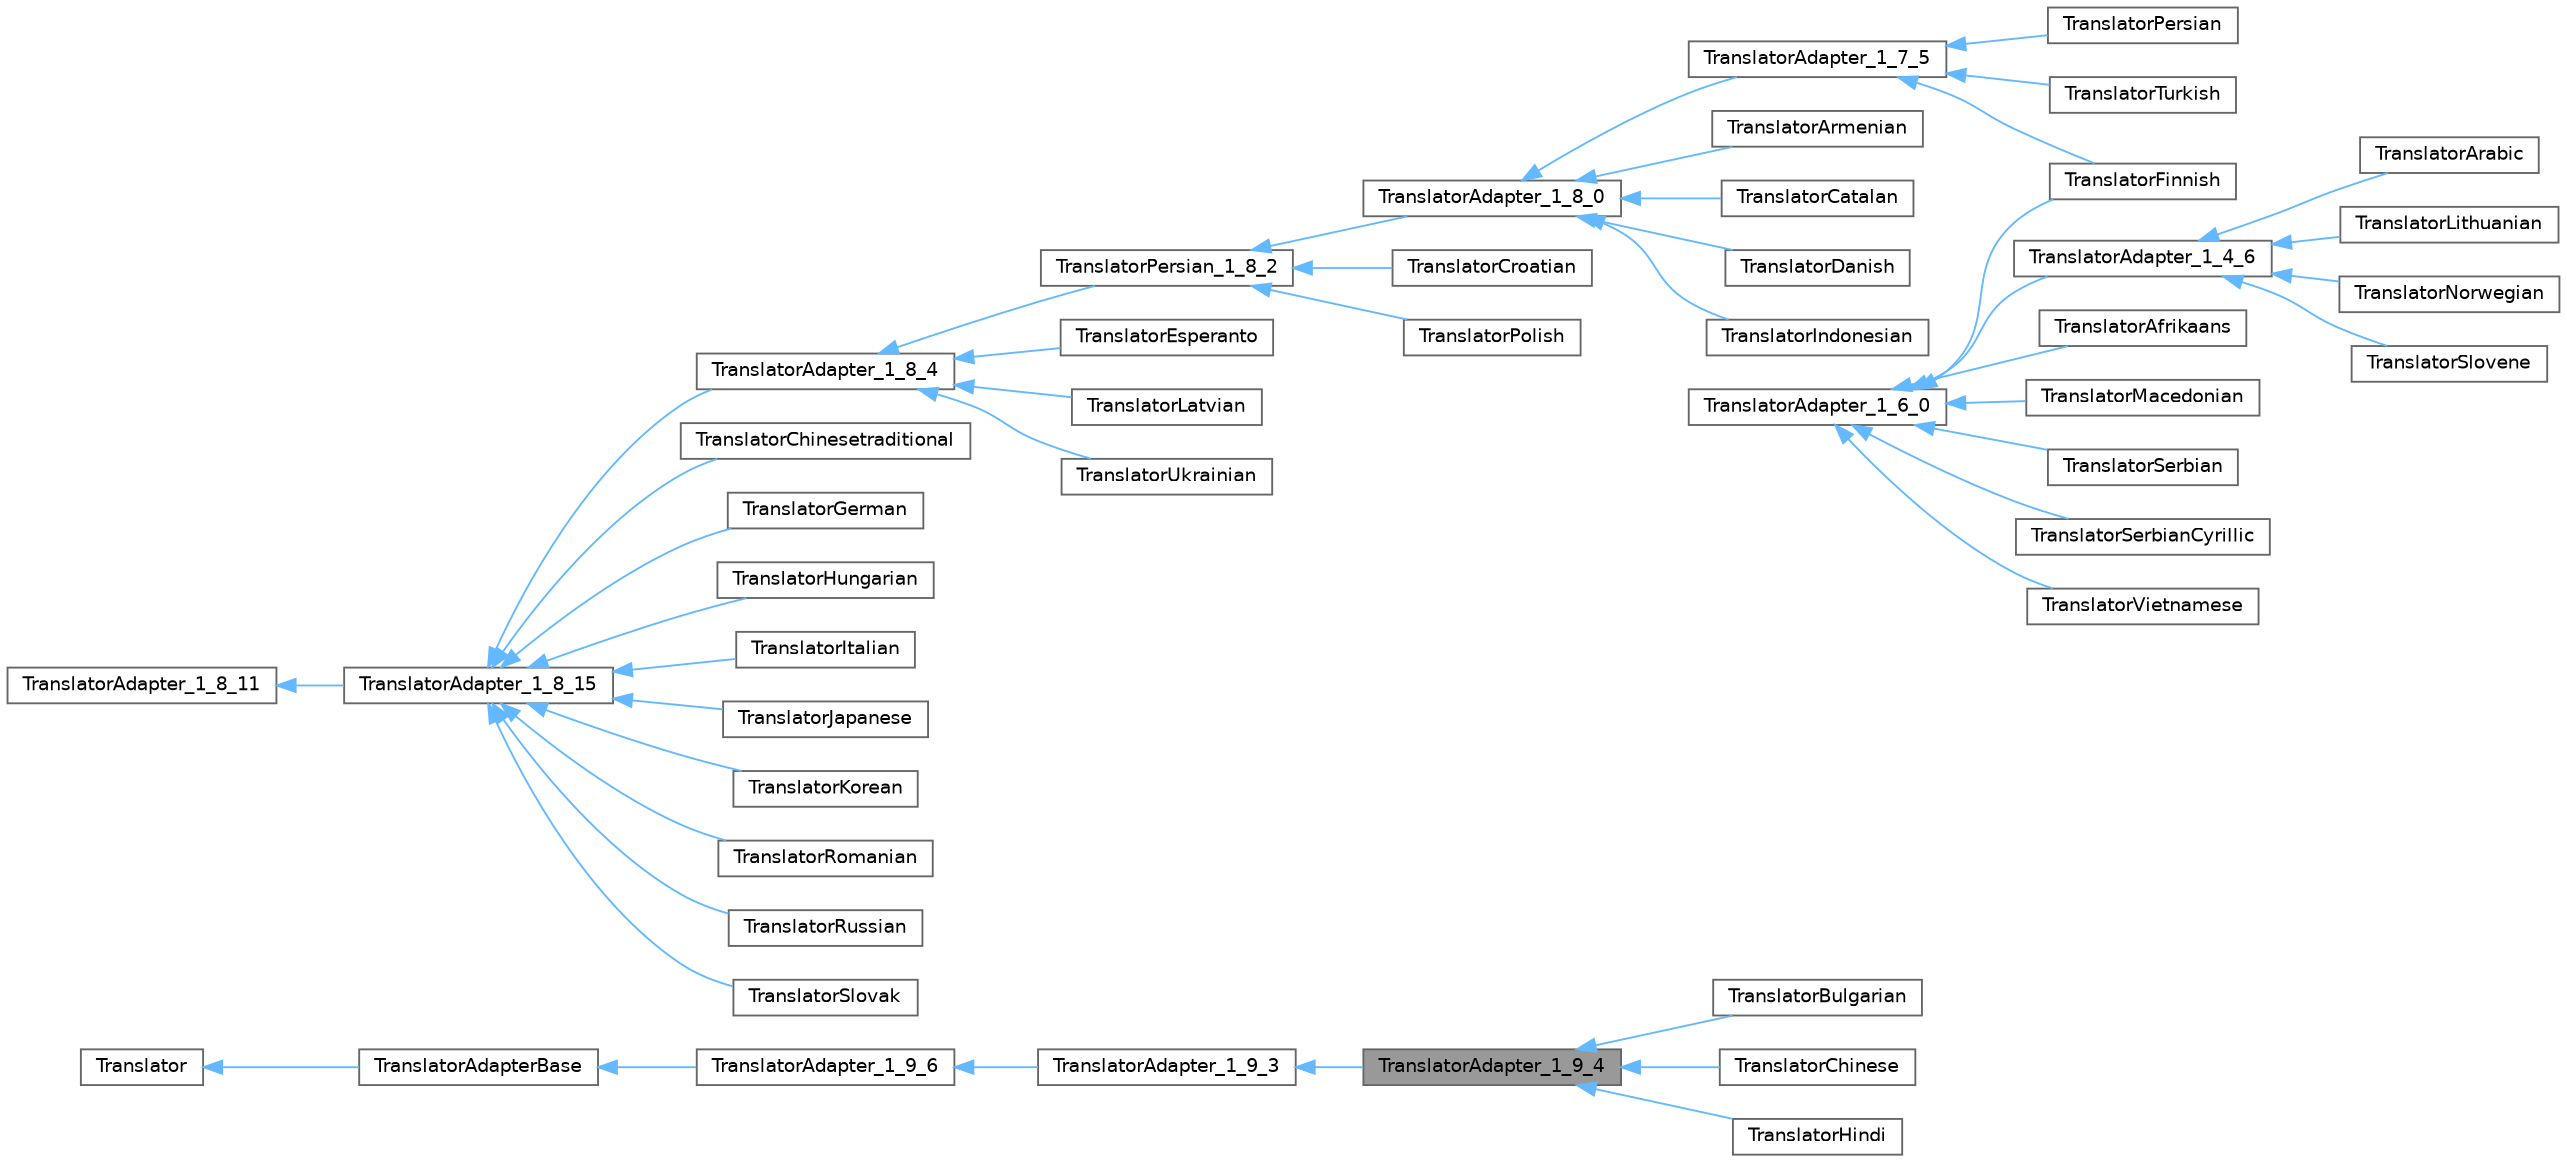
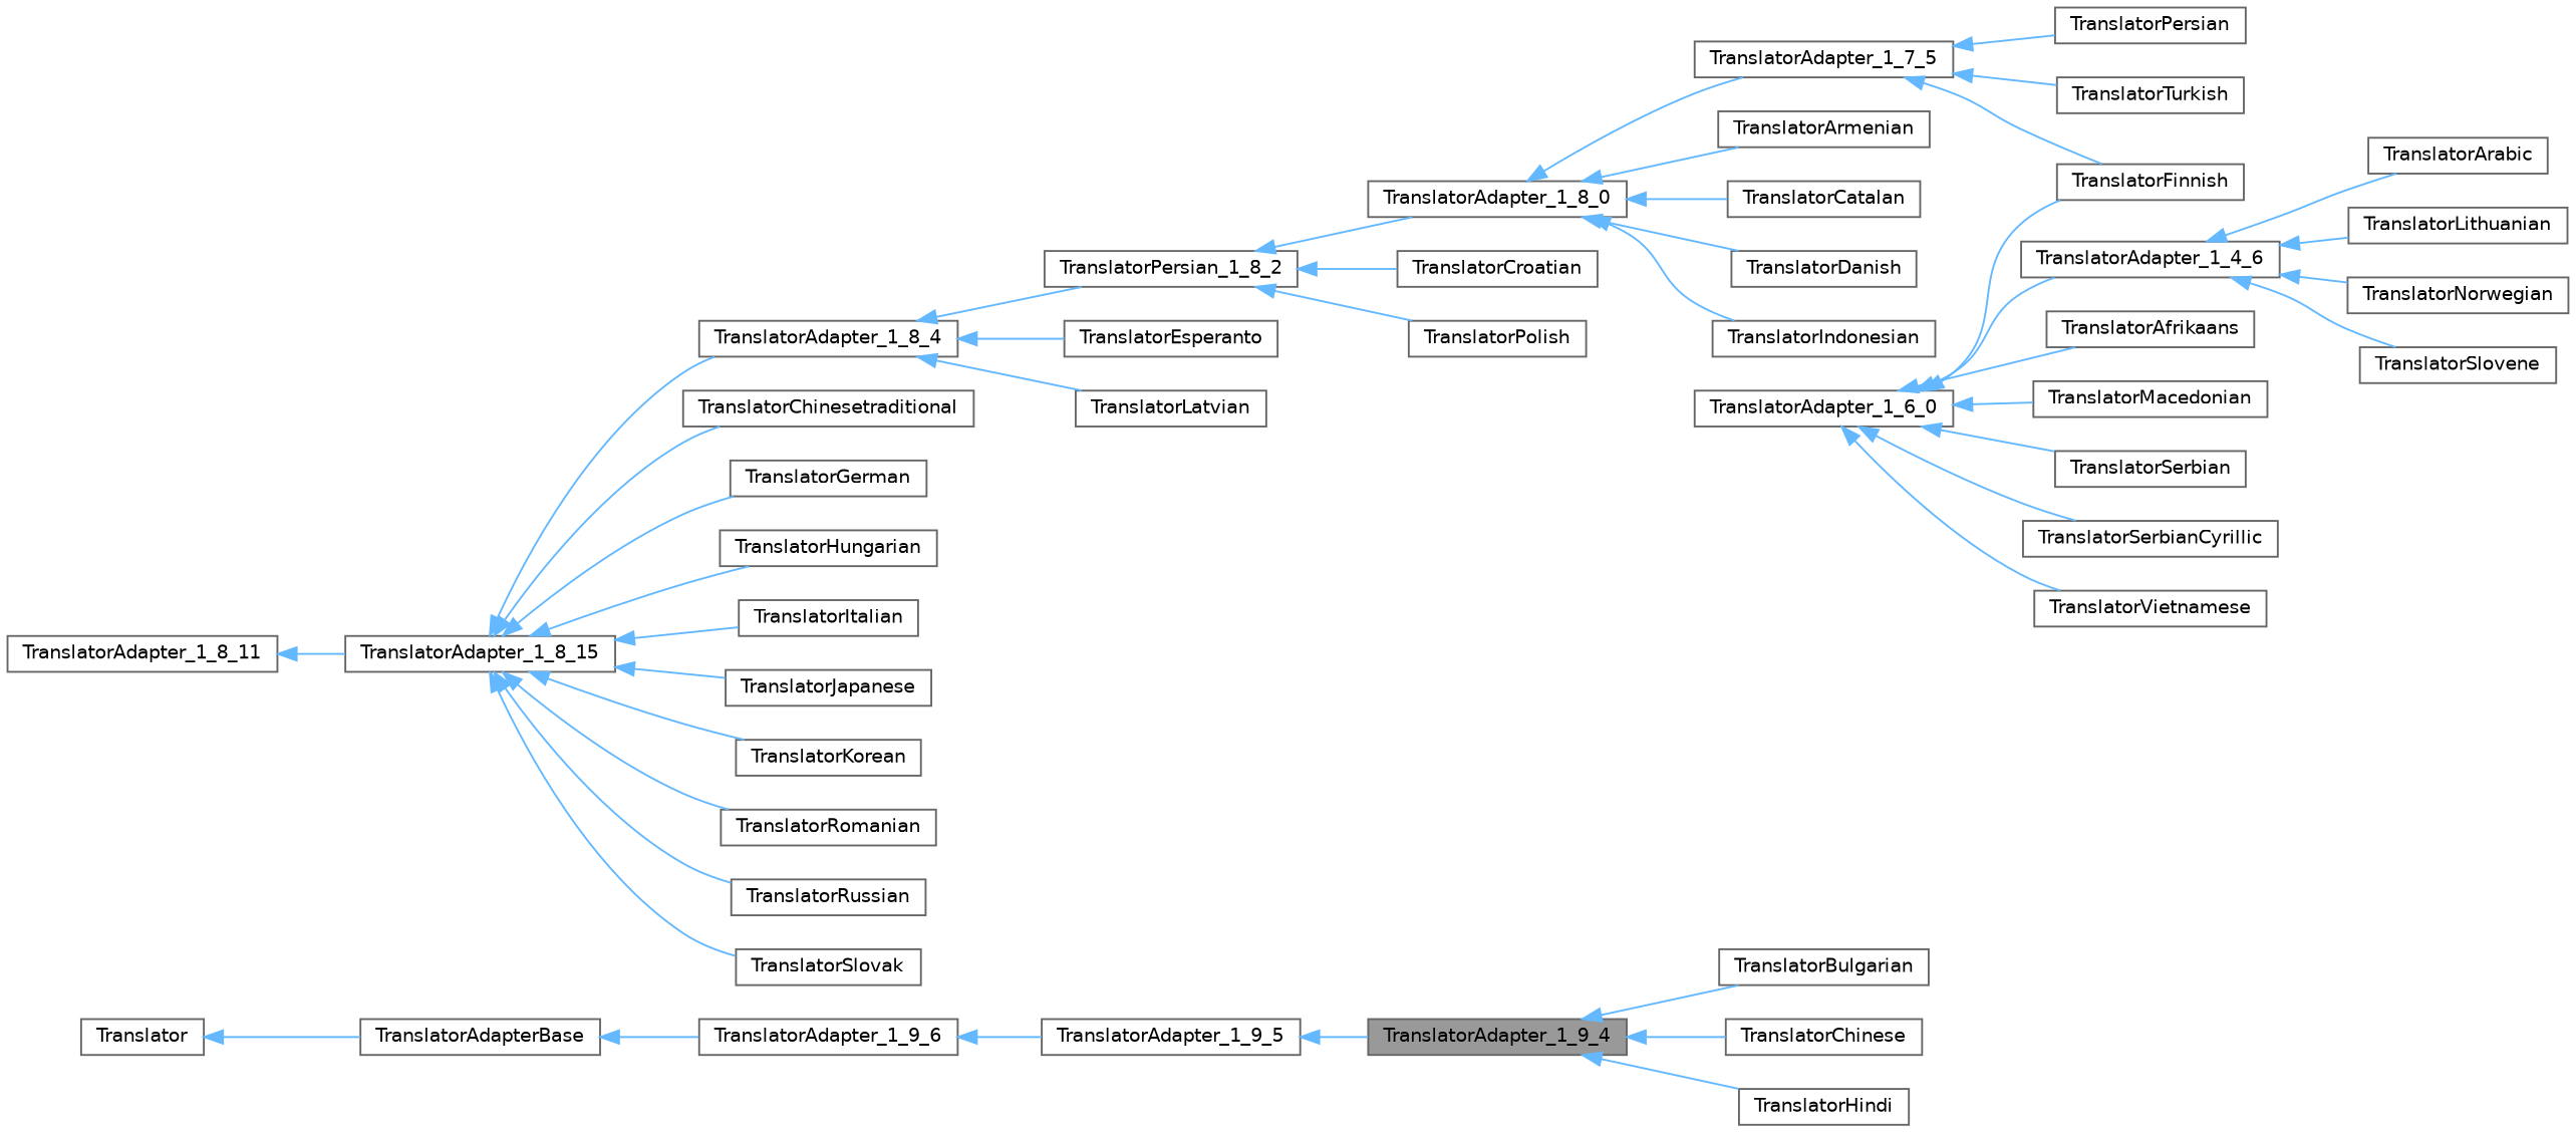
  digraph {
    rankdir=LR
    node [color=gray40 fillcolor=white fontname=Helvetica fontsize=10 shape=box style=filled]
    edge [color=steelblue1 dir=back fontname=Helvetica fontsize=10 labelfontname=Helvetica labelfontsize=10 style=solid]
    n1 [fillcolor=grey60 fontcolor=black height=0.2 label=TranslatorAdapter_1_9_4 width=0.4]
    n2 [height=0.2 label=TranslatorBulgarian width=0.4]
    n3 [height=0.2 label=TranslatorChinese width=0.4]
    n4 [height=0.2 label=TranslatorHindi width=0.4]
-   n5 [height=0.2 label=TranslatorAdapter_1_9_3 width=0.4]
+   n5 [height=0.2 label=TranslatorAdapter_1_9_5 width=0.4]
    n6 [height=0.2 label=TranslatorAdapter_1_9_6 width=0.4]
    n7 [height=0.2 label=TranslatorAdapterBase width=0.4]
    n8 [height=0.2 label=Translator width=0.4]
    n9 [height=0.2 label=TranslatorAdapter_1_8_11 width=0.4]
    n10 [height=0.2 label=TranslatorAdapter_1_8_15 width=0.4]
    n11 [height=0.2 label=TranslatorAdapter_1_8_4 width=0.4]
    n12 [height=0.2 label=TranslatorChinesetraditional width=0.4]
    n13 [height=0.2 label=TranslatorGerman width=0.4]
    n14 [height=0.2 label=TranslatorHungarian width=0.4]
    n15 [height=0.2 label=TranslatorItalian width=0.4]
    n16 [height=0.2 label=TranslatorJapanese width=0.4]
    n17 [height=0.2 label=TranslatorKorean width=0.4]
    n18 [height=0.2 label=TranslatorRomanian width=0.4]
    n19 [height=0.2 label=TranslatorRussian width=0.4]
    n20 [height=0.2 label=TranslatorSlovak width=0.4]
    n21 [height=0.2 label=TranslatorPersian_1_8_2 width=0.4]
    n22 [height=0.2 label=TranslatorEsperanto width=0.4]
    n23 [height=0.2 label=TranslatorLatvian width=0.4]
-   n24 [height=0.2 label=TranslatorUkrainian width=0.4]
    n25 [height=0.2 label=TranslatorAdapter_1_8_0 width=0.4]
    n26 [height=0.2 label=TranslatorCroatian width=0.4]
    n27 [height=0.2 label=TranslatorPolish width=0.4]
    n28 [height=0.2 label=TranslatorAdapter_1_7_5 width=0.4]
    n29 [height=0.2 label=TranslatorArmenian width=0.4]
    n30 [height=0.2 label=TranslatorCatalan width=0.4]
    n31 [height=0.2 label=TranslatorDanish width=0.4]
    n32 [height=0.2 label=TranslatorIndonesian width=0.4]
    n33 [height=0.2 label=TranslatorPersian width=0.4]
    n34 [height=0.2 label=TranslatorTurkish width=0.4]
    n35 [height=0.2 label=TranslatorFinnish width=0.4]
    n36 [height=0.2 label=TranslatorAdapter_1_6_0 width=0.4]
    n37 [height=0.2 label=TranslatorAdapter_1_4_6 width=0.4]
    n38 [height=0.2 label=TranslatorAfrikaans width=0.4]
    n39 [height=0.2 label=TranslatorMacedonian width=0.4]
    n40 [height=0.2 label=TranslatorSerbian width=0.4]
    n41 [height=0.2 label=TranslatorSerbianCyrillic width=0.4]
    n42 [height=0.2 label=TranslatorVietnamese width=0.4]
    n43 [height=0.2 label=TranslatorArabic width=0.4]
    n44 [height=0.2 label=TranslatorLithuanian width=0.4]
    n45 [height=0.2 label=TranslatorNorwegian width=0.4]
    n46 [height=0.2 label=TranslatorSlovene width=0.4]
    n1 -> n2
    n1 -> n3
    n1 -> n4
    n5 -> n1
    n6 -> n5
    n7 -> n6
    n8 -> n7
    n9 -> n10
    n10 -> n11
    n10 -> n12
    n10 -> n13
    n10 -> n14
    n10 -> n15
    n10 -> n16
    n10 -> n17
    n10 -> n18
    n10 -> n19
    n10 -> n20
    n11 -> n21
    n11 -> n22
    n11 -> n23
-   n11 -> n24
    n21 -> n25
    n21 -> n26
    n21 -> n27
    n25 -> n28
    n25 -> n29
    n25 -> n30
    n25 -> n31
    n25 -> n32
    n28 -> n33
    n28 -> n34
    n28 -> n35
    n36 -> n35
    n36 -> n37
    n36 -> n38
    n36 -> n39
    n36 -> n40
    n36 -> n41
    n36 -> n42
    n37 -> n43
    n37 -> n44
    n37 -> n45
    n37 -> n46
  }
